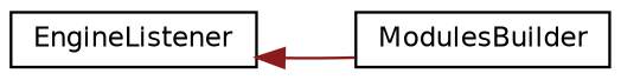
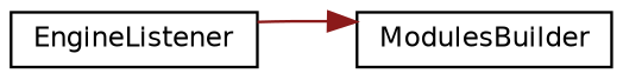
  digraph {
    rankdir=LR
    node [color=black fillcolor=white fontname=Helvetica fontsize=10 shape=record style=filled]
    n1 [height=0.2 label=EngineListener width=0.4]
    n2 [height=0.2 label=ModulesBuilder width=0.4]
-   n1 -> n2 [color=firebrick4 dir=back fontname=Helvetica fontsize=10 labelfontname=Helvetica labelfontsize=10 style=solid]
+   n2 -> n1 [color=firebrick4 dir=back fontname=Helvetica fontsize=10 labelfontname=Helvetica labelfontsize=10 style=solid]
  }
